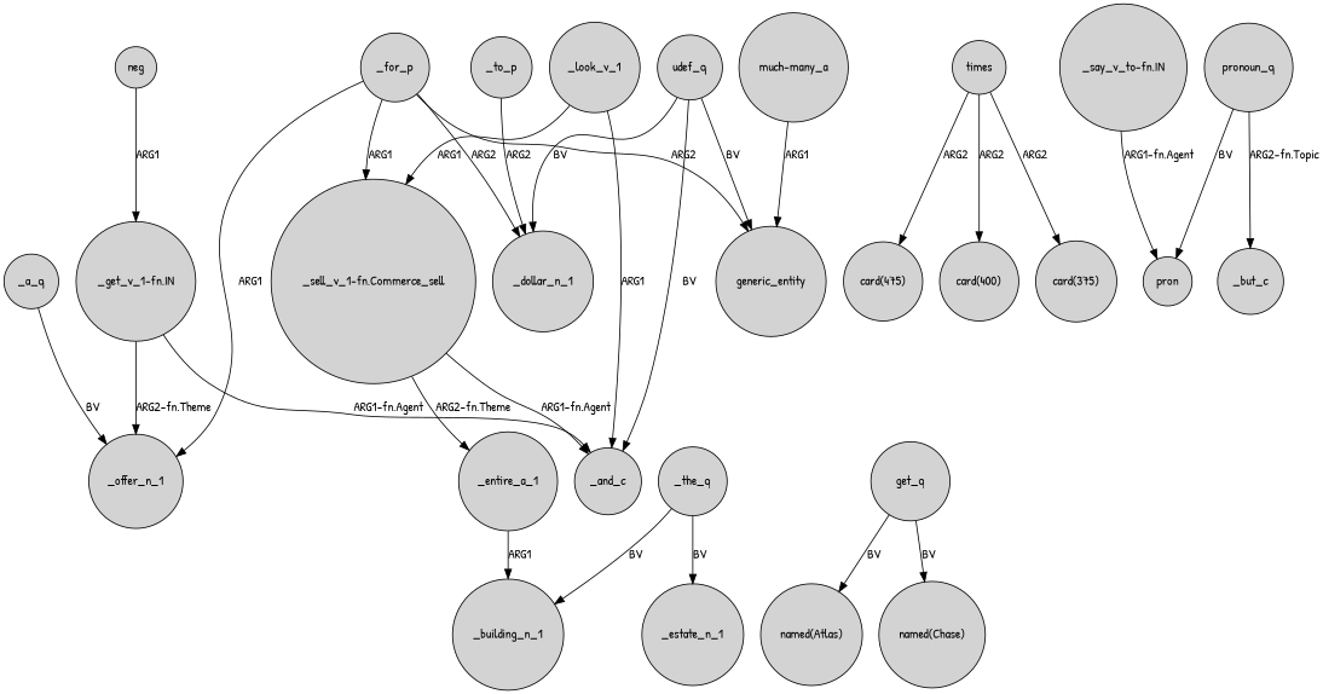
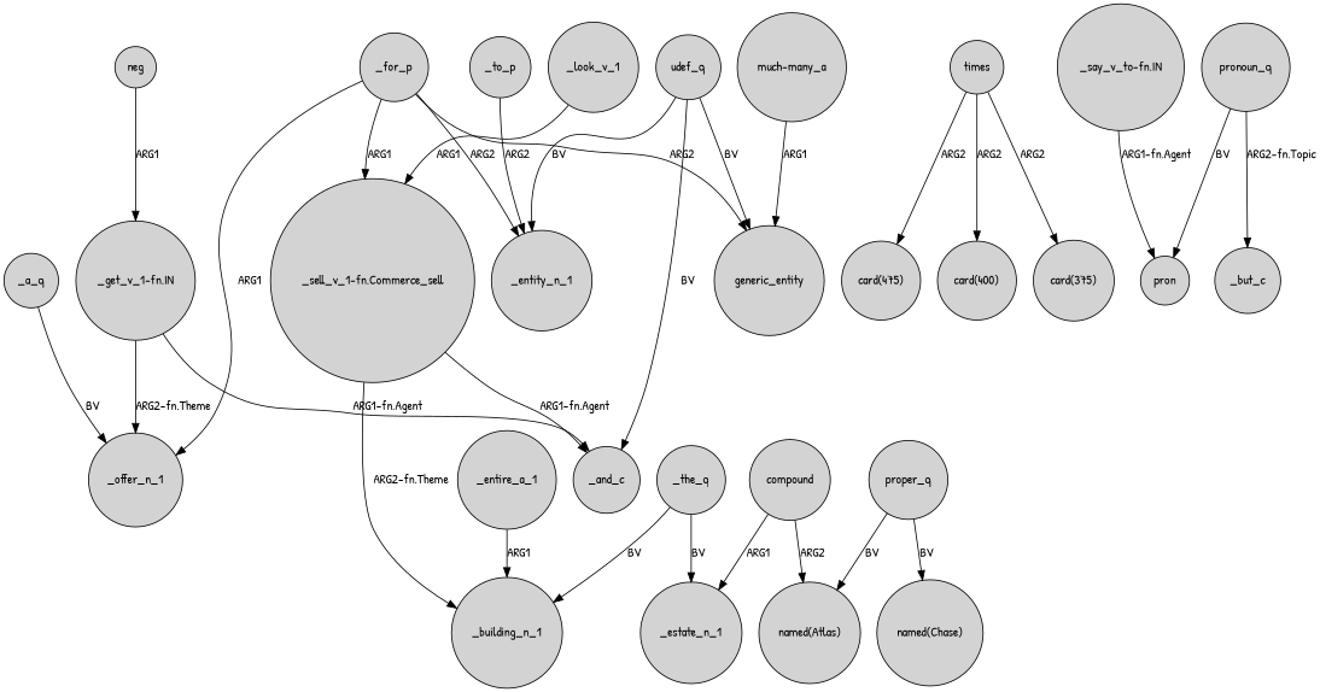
  digraph {
    fontname="Patrick Hand"
    node [fontname="Patrick Hand" shape=circle style=filled]
    edge [fontname="Patrick Hand"]
    _for_p
    _offer_n_1
-   _dollar_n_1
+   _dollar_n_1 [label=_entity_n_1]
    generic_entity
    "_sell_v_1-fn.Commerce_sell"
    _building_n_1
    _and_c
    times
    "card(475)"
    "card(400)"
    "card(375)"
    _to_p
    _the_q
    _estate_n_1
    udef_q
    "much-many_a"
    _a_q
    "_get_v_1-fn.IN"
-   proper_q [label=get_q]
+   proper_q
    "named(Atlas)"
    "named(Chase)"
    neg
    _look_v_1
    "_say_v_to-fn.IN"
    pron
    pronoun_q
    _but_c
    _entire_a_1
+   compound
    _for_p -> _offer_n_1 [label=ARG1]
    _for_p -> _dollar_n_1 [label=ARG2]
    _for_p -> generic_entity [label=ARG2]
    _for_p -> "_sell_v_1-fn.Commerce_sell" [label=ARG1]
-   "_sell_v_1-fn.Commerce_sell" -> _entire_a_1 [label="ARG2-fn.Theme"]
+   "_sell_v_1-fn.Commerce_sell" -> _building_n_1 [label="ARG2-fn.Theme"]
    "_sell_v_1-fn.Commerce_sell" -> _and_c [label="ARG1-fn.Agent"]
    times -> "card(475)" [label=ARG2]
    times -> "card(400)" [label=ARG2]
    times -> "card(375)" [label=ARG2]
    _to_p -> _dollar_n_1 [label=ARG2]
    _the_q -> _building_n_1 [label=BV]
    _the_q -> _estate_n_1 [label=BV]
    udef_q -> _dollar_n_1 [label=BV]
    udef_q -> generic_entity [label=BV]
    udef_q -> _and_c [label=BV]
    "much-many_a" -> generic_entity [label=ARG1]
    _a_q -> _offer_n_1 [label=BV]
    "_get_v_1-fn.IN" -> _offer_n_1 [label="ARG2-fn.Theme"]
    "_get_v_1-fn.IN" -> _and_c [label="ARG1-fn.Agent"]
    proper_q -> "named(Atlas)" [label=BV]
    proper_q -> "named(Chase)" [label=BV]
    neg -> "_get_v_1-fn.IN" [label=ARG1]
    _look_v_1 -> "_sell_v_1-fn.Commerce_sell" [label=ARG1]
-   _look_v_1 -> _and_c [label=ARG1]
    "_say_v_to-fn.IN" -> pron [label="ARG1-fn.Agent"]
    pronoun_q -> pron [label=BV]
    pronoun_q -> _but_c [label="ARG2-fn.Topic"]
    _entire_a_1 -> _building_n_1 [label=ARG1]
+   compound -> _estate_n_1 [label=ARG1]
+   compound -> "named(Atlas)" [label=ARG2]
  }
